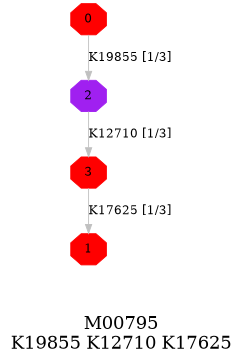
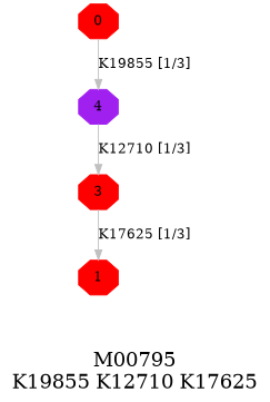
  digraph {
    fontsize=20
    label="M00795\nK19855 K12710 K17625"
    node [color=red shape=octagon style=filled]
    edge [color=grey]
    0 [height=.3 width=.3]
    1 [height=.3 width=.3]
-   2 [color=purple height=.3 width=.3]
+   2 [color=purple height=.3 width=.3 label=4]
    3 [height=.3 width=.3]
    subgraph sub_1 {
      0
      1
      2
      3
    }
    0 -> 2 [label="K19855 [1/3]"]
    2 -> 3 [label="K12710 [1/3]"]
    3 -> 1 [label="K17625 [1/3]"]
  }
